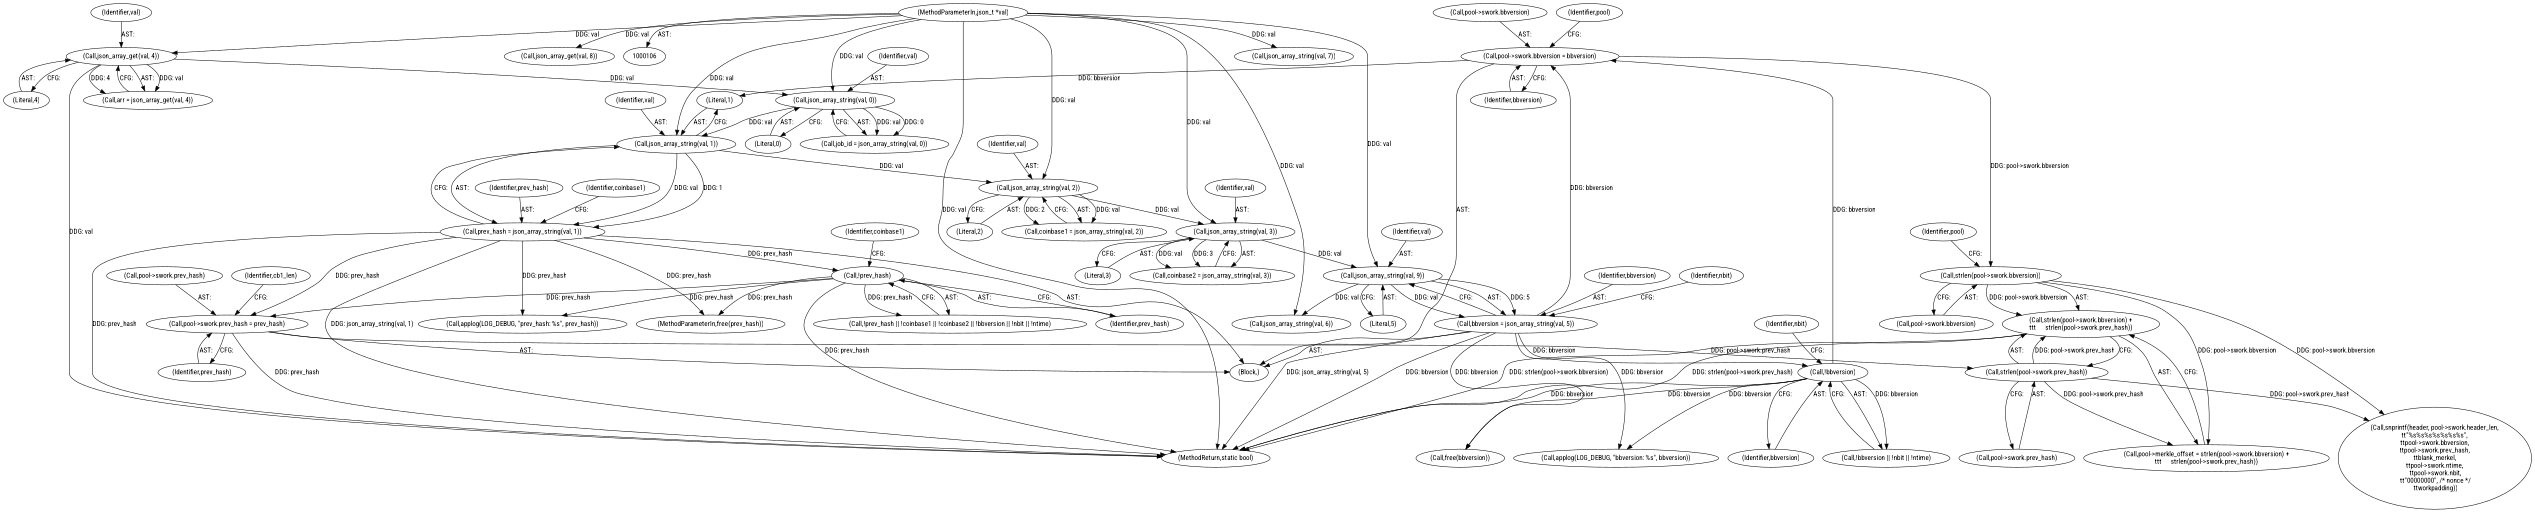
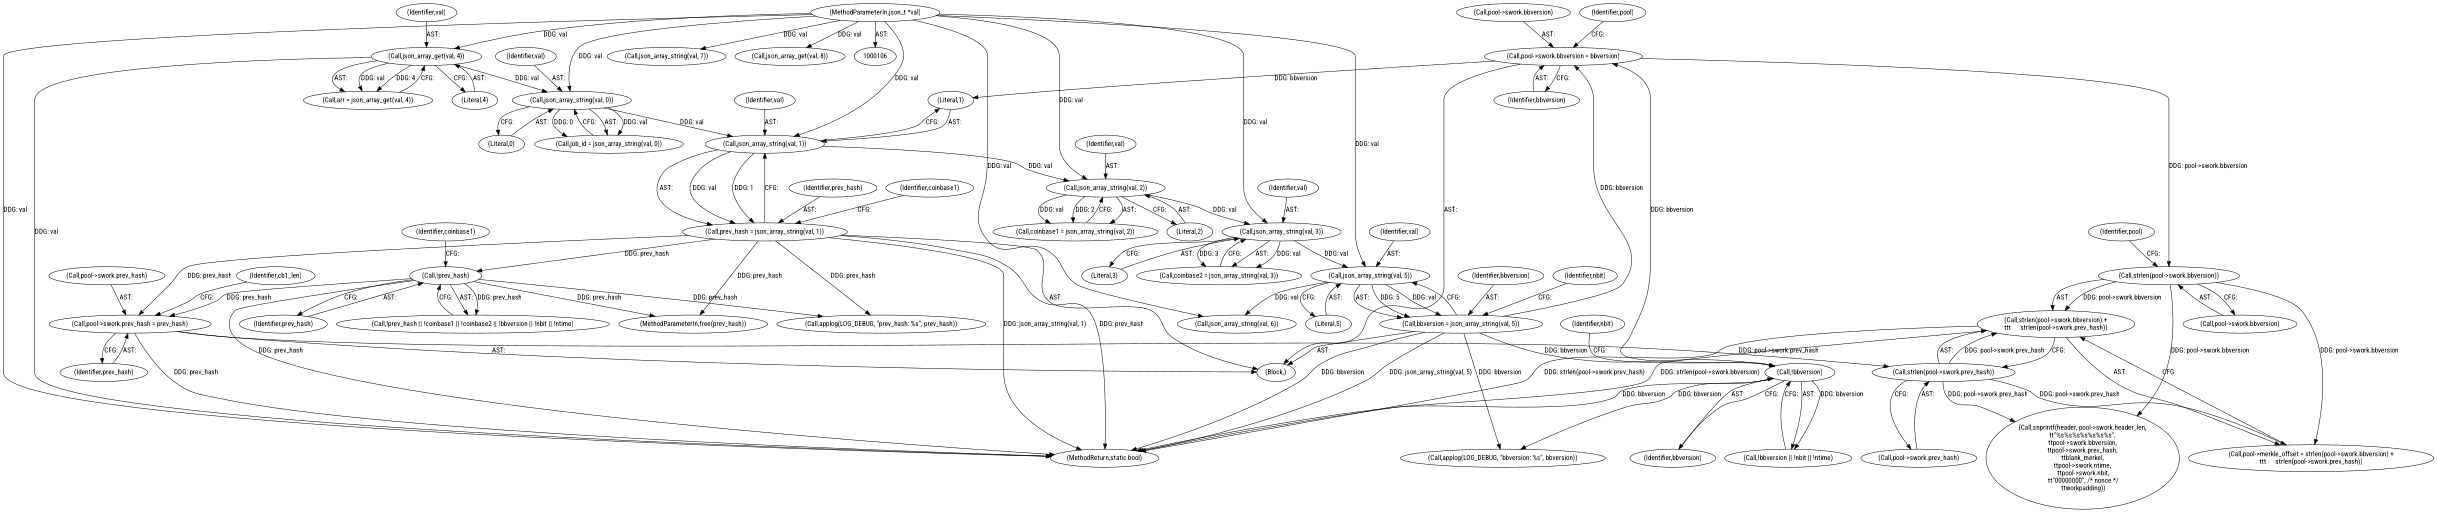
  digraph {
    fontname="Roboto Condensed"
    node [fontname="Roboto Condensed"]
    edge [fontname="Roboto Condensed"]
    n1 [label="(Call,strlen(pool->swork.bbversion) +\n\t\t\t      strlen(pool->swork.prev_hash))"]
    n2 [label="(Call,strlen(pool->swork.prev_hash))"]
    n3 [label="(MethodReturn,static bool)"]
    n4 [label="(Call,pool->merkle_offset = strlen(pool->swork.bbversion) +\n\t\t\t      strlen(pool->swork.prev_hash))"]
    n5 [label="(Call,snprintf(header, pool->swork.header_len,\n\t\t\"%s%s%s%s%s%s%s\",\n\t\tpool->swork.bbversion,\n\t\tpool->swork.prev_hash,\n\t\tblank_merkel,\n\t\tpool->swork.ntime,\n \t\tpool->swork.nbit,\n \t\t\"00000000\", /* nonce */\n \t\tworkpadding))"]
    n6 [label="(Call,pool->swork.prev_hash)"]
    n7 [label="(Call,strlen(pool->swork.bbversion))"]
    n8 [label="(Call,pool->swork.bbversion)"]
    n9 [label="(Call,pool->swork.bbversion = bbversion)"]
    n10 [label="(Block,)"]
    n11 [label="(Identifier,bbversion)"]
    n12 [label="(Literal,1)"]
    n13 [label="(Call,bbversion = json_array_string(val, 5))"]
-   n14 [label="(Call,json_array_string(val, 9))"]
+   n14 [label="(Call,json_array_string(val, 5))"]
    n15 [label="(Call,!bbversion)"]
    n16 [label="(Call,applog(LOG_DEBUG, \"bbversion: %s\", bbversion))"]
-   n17 [label="(Call,free(bbversion))"]
    n18 [label="(Call,json_array_string(val, 6))"]
    n19 [label="(Literal,5)"]
    n20 [label="(Call,!bbversion || !nbit || !ntime)"]
    n21 [label="(Identifier,bbversion)"]
    n22 [label="(Call,json_array_string(val, 3))"]
    n23 [label="(Call,coinbase2 = json_array_string(val, 3))"]
    n24 [label="(Literal,3)"]
    n25 [label="(Call,json_array_string(val, 2))"]
    n26 [label="(Literal,2)"]
    n27 [label="(Call,coinbase1 = json_array_string(val, 2))"]
    n28 [label="(Call,json_array_string(val, 1))"]
    n29 [label="(Call,prev_hash = json_array_string(val, 1))"]
    n30 [label="(Call,pool->swork.prev_hash = prev_hash)"]
    n31 [label="(Call,!prev_hash)"]
    n32 [label="(MethodParameterIn,free(prev_hash))"]
    n33 [label="(Call,applog(LOG_DEBUG, \"prev_hash: %s\", prev_hash))"]
    n34 [label="(Call,json_array_string(val, 0))"]
    n35 [label="(Call,job_id = json_array_string(val, 0))"]
    n36 [label="(Literal,0)"]
    n37 [label="(Call,json_array_get(val, 4))"]
    n38 [label="(Literal,4)"]
    n39 [label="(Call,arr = json_array_get(val, 4))"]
    n40 [label="(MethodParameterIn,json_t *val)"]
    n41 [label="(Call,json_array_string(val, 7))"]
    n42 [label="(Call,json_array_get(val, 8))"]
    1000106
    n44 [label="(Identifier,prev_hash)"]
    n45 [label="(Identifier,prev_hash)"]
    n46 [label="(Call,!prev_hash || !coinbase1 || !coinbase2 || !bbversion || !nbit || !ntime)"]
    n47 [label="(Identifier,prev_hash)"]
    n48 [label="(Identifier,bbversion)"]
    n49 [label="(Call,pool->swork.bbversion)"]
    n50 [label="(Identifier,nbit)"]
    n51 [label="(Identifier,pool)"]
    n52 [label="(Identifier,val)"]
    n53 [label="(Identifier,val)"]
    n54 [label="(Identifier,coinbase1)"]
    n55 [label="(Identifier,val)"]
    n56 [label="(Identifier,val)"]
    n57 [label="(Identifier,cb1_len)"]
    n58 [label="(Identifier,nbit)"]
    n59 [label="(Identifier,coinbase1)"]
    n60 [label="(Identifier,val)"]
    n61 [label="(Identifier,pool)"]
    n62 [label="(Call,pool->swork.prev_hash)"]
    n63 [label="(Identifier,val)"]
    n1 -> n2 [label="CFG: "]
    n1 -> n3 [label="DDG: strlen(pool->swork.prev_hash)"]
    n1 -> n3 [label="DDG: strlen(pool->swork.bbversion)"]
    n1 -> n4 [label="AST: "]
    n2 -> n1 [label="AST: "]
    n2 -> n1 [label="DDG: pool->swork.prev_hash"]
    n2 -> n4 [label="DDG: pool->swork.prev_hash"]
    n2 -> n5 [label="DDG: pool->swork.prev_hash"]
    n2 -> n6 [label="CFG: "]
    n4 -> n1 [label="CFG: "]
    n6 -> n2 [label="AST: "]
    n7 -> n1 [label="AST: "]
    n7 -> n1 [label="DDG: pool->swork.bbversion"]
    n7 -> n4 [label="DDG: pool->swork.bbversion"]
    n7 -> n5 [label="DDG: pool->swork.bbversion"]
    n7 -> n8 [label="CFG: "]
    n8 -> n7 [label="AST: "]
    n9 -> n7 [label="DDG: pool->swork.bbversion"]
    n9 -> n10 [label="AST: "]
    n9 -> n11 [label="CFG: "]
    n9 -> n12 [label="DDG: bbversion"]
    n11 -> n9 [label="AST: "]
    n12 -> n28 [label="AST: "]
    n13 -> n3 [label="DDG: bbversion"]
    n13 -> n3 [label="DDG: json_array_string(val, 5)"]
    n13 -> n9 [label="DDG: bbversion"]
    n13 -> n10 [label="AST: "]
    n13 -> n14 [label="CFG: "]
    n13 -> n15 [label="DDG: bbversion"]
    n13 -> n16 [label="DDG: bbversion"]
-   n13 -> n17 [label="DDG: bbversion"]
    n14 -> n13 [label="AST: "]
    n14 -> n13 [label="DDG: val"]
    n14 -> n13 [label="DDG: 5"]
    n14 -> n18 [label="DDG: val"]
    n14 -> n19 [label="CFG: "]
    n15 -> n3 [label="DDG: bbversion"]
    n15 -> n9 [label="DDG: bbversion"]
    n15 -> n16 [label="DDG: bbversion"]
-   n15 -> n17 [label="DDG: bbversion"]
    n15 -> n20 [label="AST: "]
    n15 -> n20 [label="DDG: bbversion"]
    n15 -> n21 [label="CFG: "]
    n19 -> n14 [label="AST: "]
    n20 -> n15 [label="CFG: "]
    n21 -> n15 [label="AST: "]
    n22 -> n14 [label="DDG: val"]
    n22 -> n23 [label="AST: "]
    n22 -> n23 [label="DDG: val"]
    n22 -> n23 [label="DDG: 3"]
    n22 -> n24 [label="CFG: "]
    n23 -> n22 [label="CFG: "]
    n24 -> n22 [label="AST: "]
    n25 -> n22 [label="DDG: val"]
    n25 -> n26 [label="CFG: "]
    n25 -> n27 [label="AST: "]
    n25 -> n27 [label="DDG: val"]
    n25 -> n27 [label="DDG: 2"]
    n26 -> n25 [label="AST: "]
    n27 -> n25 [label="CFG: "]
    n28 -> n12 [label="CFG: "]
    n28 -> n25 [label="DDG: val"]
    n28 -> n29 [label="AST: "]
    n28 -> n29 [label="DDG: val"]
    n28 -> n29 [label="DDG: 1"]
    n29 -> n3 [label="DDG: json_array_string(val, 1)"]
    n29 -> n3 [label="DDG: prev_hash"]
    n29 -> n10 [label="AST: "]
    n29 -> n28 [label="CFG: "]
    n29 -> n30 [label="DDG: prev_hash"]
    n29 -> n31 [label="DDG: prev_hash"]
    n29 -> n32 [label="DDG: prev_hash"]
    n29 -> n33 [label="DDG: prev_hash"]
    n30 -> n2 [label="DDG: pool->swork.prev_hash"]
    n30 -> n3 [label="DDG: prev_hash"]
    n30 -> n10 [label="AST: "]
    n30 -> n44 [label="CFG: "]
    n31 -> n3 [label="DDG: prev_hash"]
    n31 -> n30 [label="DDG: prev_hash"]
    n31 -> n32 [label="DDG: prev_hash"]
    n31 -> n33 [label="DDG: prev_hash"]
    n31 -> n45 [label="CFG: "]
    n31 -> n46 [label="AST: "]
    n31 -> n46 [label="DDG: prev_hash"]
    n34 -> n28 [label="DDG: val"]
    n34 -> n35 [label="AST: "]
    n34 -> n35 [label="DDG: val"]
    n34 -> n35 [label="DDG: 0"]
    n34 -> n36 [label="CFG: "]
    n35 -> n34 [label="CFG: "]
    n36 -> n34 [label="AST: "]
    n37 -> n3 [label="DDG: val"]
    n37 -> n34 [label="DDG: val"]
    n37 -> n38 [label="CFG: "]
    n37 -> n39 [label="AST: "]
    n37 -> n39 [label="DDG: val"]
    n37 -> n39 [label="DDG: 4"]
    n38 -> n37 [label="AST: "]
    n39 -> n37 [label="CFG: "]
    n40 -> n3 [label="DDG: val"]
    n40 -> n14 [label="DDG: val"]
    n40 -> n18 [label="DDG: val"]
    n40 -> n22 [label="DDG: val"]
    n40 -> n25 [label="DDG: val"]
    n40 -> n28 [label="DDG: val"]
    n40 -> n34 [label="DDG: val"]
    n40 -> n37 [label="DDG: val"]
    n40 -> n41 [label="DDG: val"]
    n40 -> n42 [label="DDG: val"]
    n40 -> 1000106 [label="AST: "]
    n44 -> n30 [label="AST: "]
    n45 -> n31 [label="AST: "]
    n46 -> n31 [label="CFG: "]
    n47 -> n29 [label="AST: "]
    n48 -> n13 [label="AST: "]
    n49 -> n9 [label="AST: "]
    n50 -> n13 [label="CFG: "]
    n51 -> n9 [label="CFG: "]
    n52 -> n14 [label="AST: "]
    n53 -> n22 [label="AST: "]
    n54 -> n29 [label="CFG: "]
    n55 -> n25 [label="AST: "]
    n56 -> n34 [label="AST: "]
    n57 -> n30 [label="CFG: "]
    n58 -> n15 [label="CFG: "]
    n59 -> n31 [label="CFG: "]
    n60 -> n28 [label="AST: "]
    n61 -> n7 [label="CFG: "]
    n62 -> n30 [label="AST: "]
    n63 -> n37 [label="AST: "]
  }
